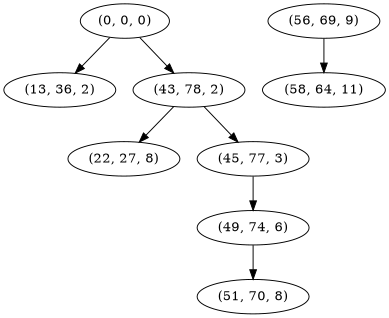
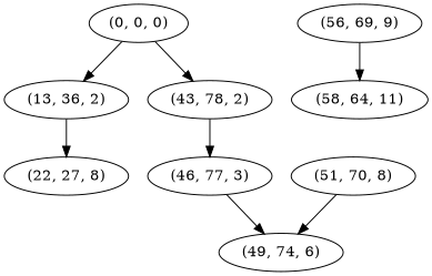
  digraph {
    "(0, 0, 0)"
    "(13, 36, 2)"
    "(43, 78, 2)"
    "(22, 27, 8)"
-   "(45, 77, 3)"
+   "(45, 77, 3)" [label="(46, 77, 3)"]
    "(49, 74, 6)"
    "(51, 70, 8)"
    "(56, 69, 9)"
    "(58, 64, 11)"
    "(0, 0, 0)" -> "(13, 36, 2)"
    "(0, 0, 0)" -> "(43, 78, 2)"
-   "(43, 78, 2)" -> "(22, 27, 8)"
+   "(13, 36, 2)" -> "(22, 27, 8)"
    "(43, 78, 2)" -> "(45, 77, 3)"
    "(45, 77, 3)" -> "(49, 74, 6)"
-   "(49, 74, 6)" -> "(51, 70, 8)"
+   "(51, 70, 8)" -> "(49, 74, 6)"
    "(56, 69, 9)" -> "(58, 64, 11)"
  }
